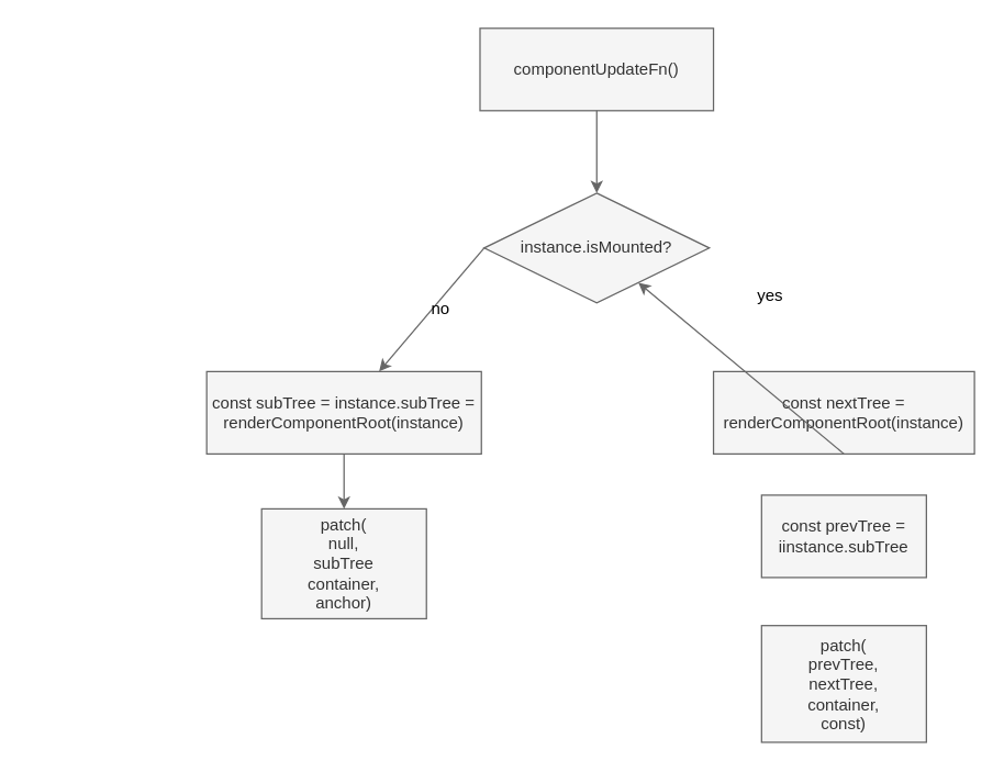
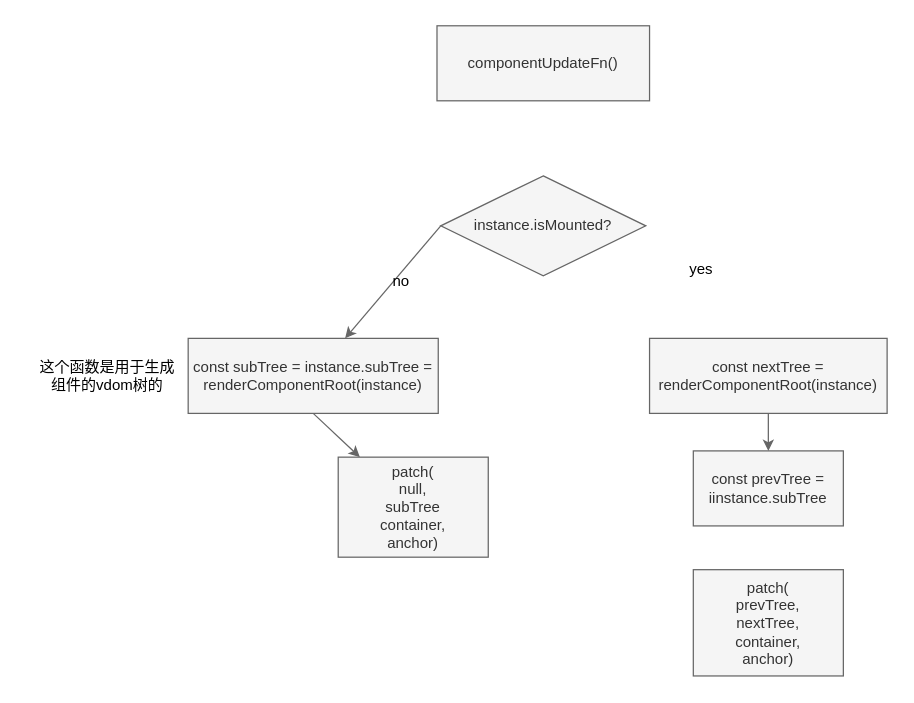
  <mxCell id="0" />
  <mxCell id="1" parent="0" />
  <mxCell id="2" value="componentUpdateFn()" style="rounded=0;whiteSpace=wrap;html=1;fillColor=#f5f5f5;fontColor=#333333;strokeColor=#666666;" vertex="1" parent="1"><mxGeometry x="349" y="20" width="170" height="60" as="geometry" /></mxCell>
- <mxCell id="3" value="" style="endArrow=classic;html=1;exitX=0.5;exitY=1;exitDx=0;exitDy=0;fillColor=#f5f5f5;strokeColor=#666666;entryX=0.5;entryY=0;entryDx=0;entryDy=0;" edge="1" parent="1" source="2" target="4"><mxGeometry width="50" height="50" relative="1" as="geometry"><mxPoint x="410" y="350" as="sourcePoint" /><mxPoint x="434" y="140" as="targetPoint" /></mxGeometry></mxCell>
  <mxCell id="4" value="instance.isMounted?" style="rhombus;whiteSpace=wrap;html=1;fillColor=#f5f5f5;fontColor=#333333;strokeColor=#666666;" vertex="1" parent="1"><mxGeometry x="352" y="140" width="164" height="80" as="geometry" /></mxCell>
  <mxCell id="5" value="" style="endArrow=classic;html=1;exitX=0;exitY=0.5;exitDx=0;exitDy=0;fillColor=#f5f5f5;strokeColor=#666666;" edge="1" parent="1" source="4" target="6"><mxGeometry width="50" height="50" relative="1" as="geometry"><mxPoint x="410" y="350" as="sourcePoint" /><mxPoint x="290" y="300" as="targetPoint" /></mxGeometry></mxCell>
  <mxCell id="6" value="const subTree = instance.subTree = renderComponentRoot(instance)" style="rounded=0;whiteSpace=wrap;html=1;fillColor=#f5f5f5;fontColor=#333333;strokeColor=#666666;" vertex="1" parent="1"><mxGeometry x="150" y="270" width="200" height="60" as="geometry" /></mxCell>
  <mxCell id="7" value="&lt;font color=&quot;#000000&quot;&gt;no&lt;/font&gt;" style="text;html=1;align=center;verticalAlign=middle;resizable=0;points=[];autosize=1;strokeColor=none;fillColor=none;" vertex="1" parent="1"><mxGeometry x="300" y="210" width="40" height="30" as="geometry" /></mxCell>
  <mxCell id="8" value="const nextTree = renderComponentRoot(instance)" style="rounded=0;whiteSpace=wrap;html=1;fillColor=#f5f5f5;fontColor=#333333;strokeColor=#666666;" vertex="1" parent="1"><mxGeometry x="519" y="270" width="190" height="60" as="geometry" /></mxCell>
  <mxCell id="9" value="&lt;font color=&quot;#000000&quot;&gt;yes&lt;/font&gt;" style="text;html=1;align=center;verticalAlign=middle;resizable=0;points=[];autosize=1;strokeColor=none;fillColor=none;" vertex="1" parent="1"><mxGeometry x="540" y="200" width="40" height="30" as="geometry" /></mxCell>
+ <mxCell id="10" value="这个函数是用于生成&lt;br&gt;组件的vdom树的" style="text;html=1;align=center;verticalAlign=middle;resizable=0;points=[];autosize=1;strokeColor=none;fillColor=none;fontColor=#000000;" vertex="1" parent="1"><mxGeometry y="280" width="130" height="40" as="geometry" x="20" /></mxCell>
  <mxCell id="11" value="" style="endArrow=classic;html=1;fontColor=#000000;exitX=0.5;exitY=1;exitDx=0;exitDy=0;fillColor=#f5f5f5;strokeColor=#666666;" edge="1" parent="1" source="6" target="12"><mxGeometry width="50" height="50" relative="1" as="geometry"><mxPoint x="410" y="330" as="sourcePoint" /><mxPoint x="250" y="400" as="targetPoint" /></mxGeometry></mxCell>
- <mxCell id="12" value="patch(&lt;br&gt;null,&lt;br&gt;subTree&lt;br&gt;container,&lt;br&gt;anchor)" style="rounded=0;whiteSpace=wrap;html=1;fontColor=#333333;fillColor=#f5f5f5;strokeColor=#666666;" vertex="1" parent="1"><mxGeometry x="190" y="370" width="120" height="80" as="geometry" /></mxCell>
- <mxCell id="13" value="" style="endArrow=classic;html=1;fontColor=#000000;exitX=0.5;exitY=1;exitDx=0;exitDy=0;fillColor=#f5f5f5;strokeColor=#666666;" edge="1" parent="1" source="8" target="4"><mxGeometry width="50" height="50" relative="1" as="geometry"><mxPoint x="410" y="290" as="sourcePoint" /><mxPoint x="610" y="380" as="targetPoint" /></mxGeometry></mxCell>
+ <mxCell id="12" value="patch(&lt;br&gt;null,&lt;br&gt;subTree&lt;br&gt;container,&lt;br&gt;anchor)" style="rounded=0;whiteSpace=wrap;html=1;fontColor=#333333;fillColor=#f5f5f5;strokeColor=#666666;" vertex="1" parent="1"><mxGeometry x="270" y="365" width="120" height="80" as="geometry" /></mxCell>
+ <mxCell id="13" value="" style="endArrow=classic;html=1;fontColor=#000000;exitX=0.5;exitY=1;exitDx=0;exitDy=0;fillColor=#f5f5f5;strokeColor=#666666;" edge="1" parent="1" source="8" target="14"><mxGeometry width="50" height="50" relative="1" as="geometry"><mxPoint x="410" y="290" as="sourcePoint" /><mxPoint x="610" y="380" as="targetPoint" /></mxGeometry></mxCell>
  <mxCell id="14" value="const prevTree = iinstance.subTree" style="rounded=0;whiteSpace=wrap;html=1;fontColor=#333333;fillColor=#f5f5f5;strokeColor=#666666;" vertex="1" parent="1"><mxGeometry x="554" y="360" width="120" height="60" as="geometry" /></mxCell>
- <mxCell id="15" value="patch(&lt;br&gt;prevTree,&lt;br&gt;nextTree,&lt;br&gt;container,&lt;br&gt;const)" style="rounded=0;whiteSpace=wrap;html=1;fontColor=#333333;fillColor=#f5f5f5;strokeColor=#666666;" vertex="1" parent="1"><mxGeometry x="554" y="455" width="120" height="85" as="geometry" /></mxCell>
+ <mxCell id="15" value="patch(&lt;br&gt;prevTree,&lt;br&gt;nextTree,&lt;br&gt;container,&lt;br&gt;anchor)" style="rounded=0;whiteSpace=wrap;html=1;fontColor=#333333;fillColor=#f5f5f5;strokeColor=#666666;" vertex="1" parent="1"><mxGeometry x="554" y="455" width="120" height="85" as="geometry" /></mxCell>
